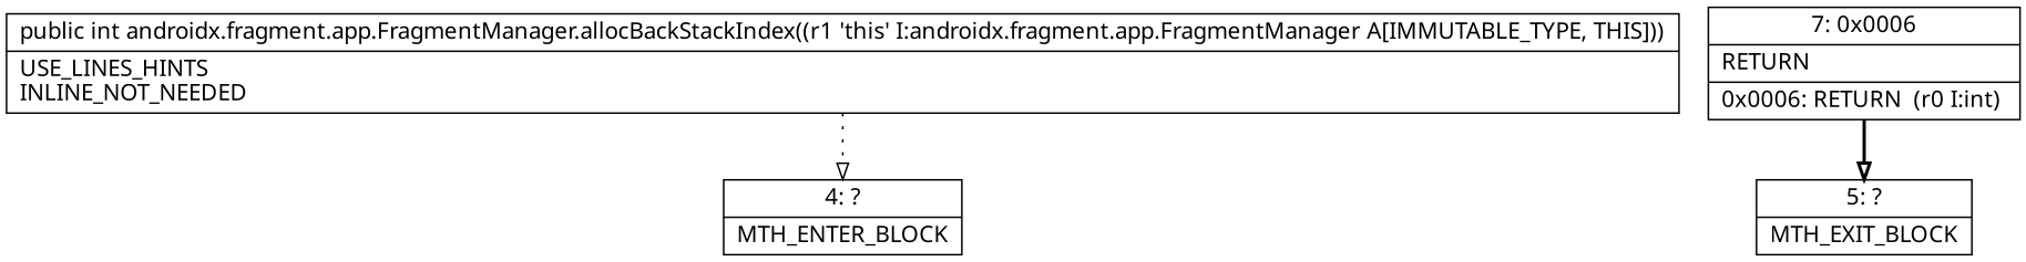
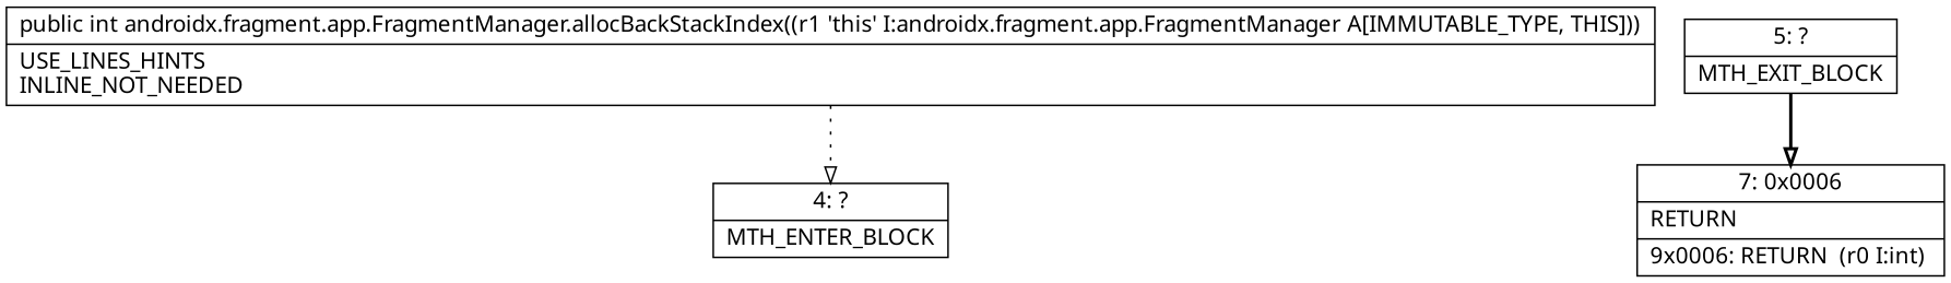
  digraph {
    fontname="Noto Sans"
    node [fontname="Noto Sans" shape=record]
    edge [arrowhead=onormal fontname="Noto Sans"]
    n1 [label="{4\:\ ?|MTH_ENTER_BLOCK\l}"]
-   n2 [label="{7\:\ 0x0006|RETURN\l|0x0006: RETURN  (r0 I:int) \l}"]
+   n2 [label="{7\:\ 0x0006|RETURN\l|9x0006: RETURN  (r0 I:int) \l}"]
    n3 [label="{5\:\ ?|MTH_EXIT_BLOCK\l}"]
    n4 [label="{public int androidx.fragment.app.FragmentManager.allocBackStackIndex((r1 'this' I:androidx.fragment.app.FragmentManager A[IMMUTABLE_TYPE, THIS]))  | USE_LINES_HINTS\lINLINE_NOT_NEEDED\l}"]
-   n2 -> n3 [style=bold]
+   n3 -> n2 [style=bold]
    n4 -> n1 [style=dotted]
  }
